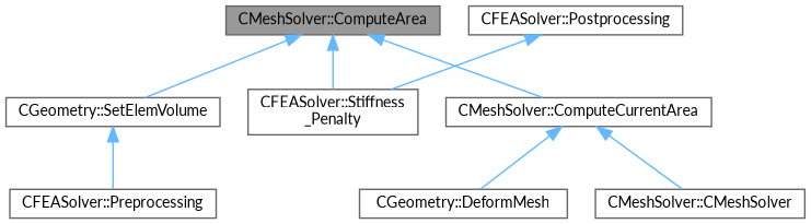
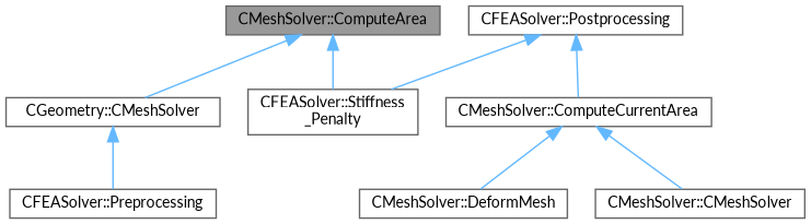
  digraph {
    fontname=Lato
    rankdir=TB
    node [color=grey40 fillcolor=white fontname=Lato fontsize=10 shape=box style=filled]
    edge [color=steelblue1 dir=back fontname=Lato fontsize=10 labelfontname=Helvetica labelfontsize=10 style=solid]
    n1 [color=gray40 fillcolor=grey60 fontcolor=black height=0.2 label="CMeshSolver::ComputeArea" width=0.4]
-   n2 [height=0.2 label="CGeometry::SetElemVolume" width=0.4]
+   n2 [height=0.2 label="CGeometry::CMeshSolver" width=0.4]
    n3 [height=0.2 label="CMeshSolver::ComputeCurrentArea" width=0.4]
    n4 [height=0.2 label="CFEASolver::Stiffness\l_Penalty" width=0.4]
    n5 [height=0.2 label="CFEASolver::Preprocessing" width=0.4]
    n6 [height=0.2 label="CMeshSolver::CMeshSolver" width=0.4]
-   n7 [height=0.2 label="CGeometry::DeformMesh" width=0.4]
+   n7 [height=0.2 label="CMeshSolver::DeformMesh" width=0.4]
    n8 [height=0.2 label="CFEASolver::Postprocessing" width=0.4]
    n1 -> n2
-   n1 -> n3
+   n8 -> n3
    n1 -> n4
    n2 -> n5
    n3 -> n6
    n3 -> n7
    n8 -> n4
  }
